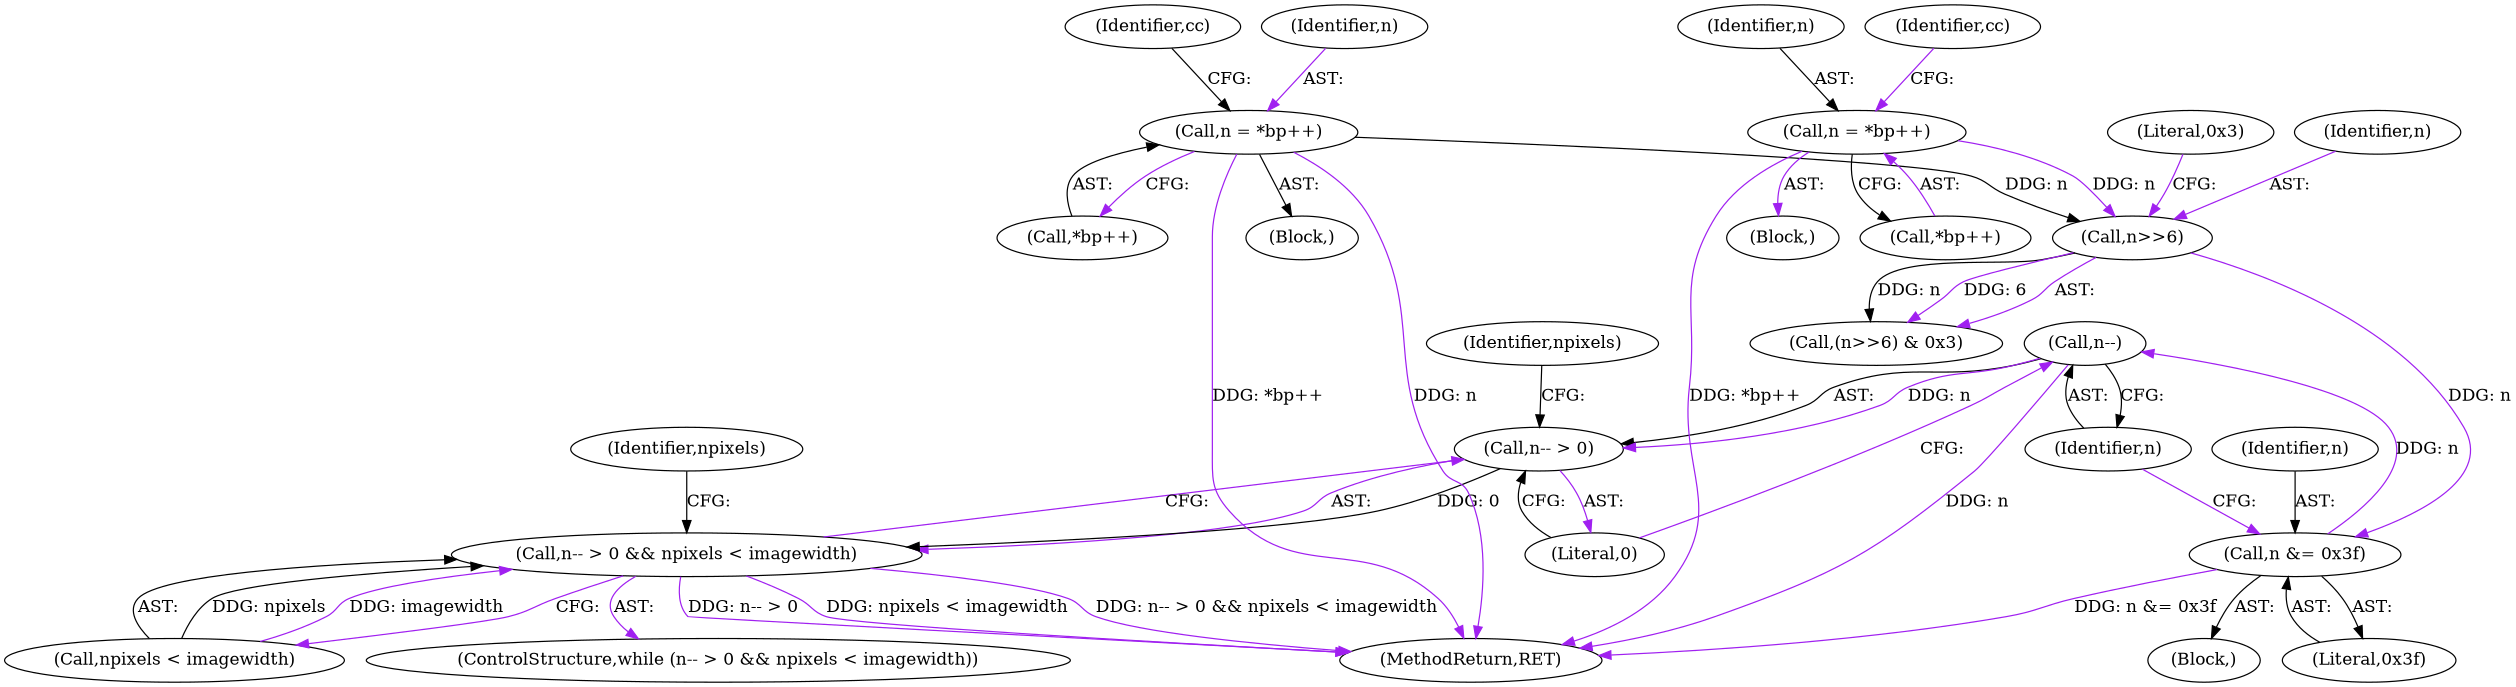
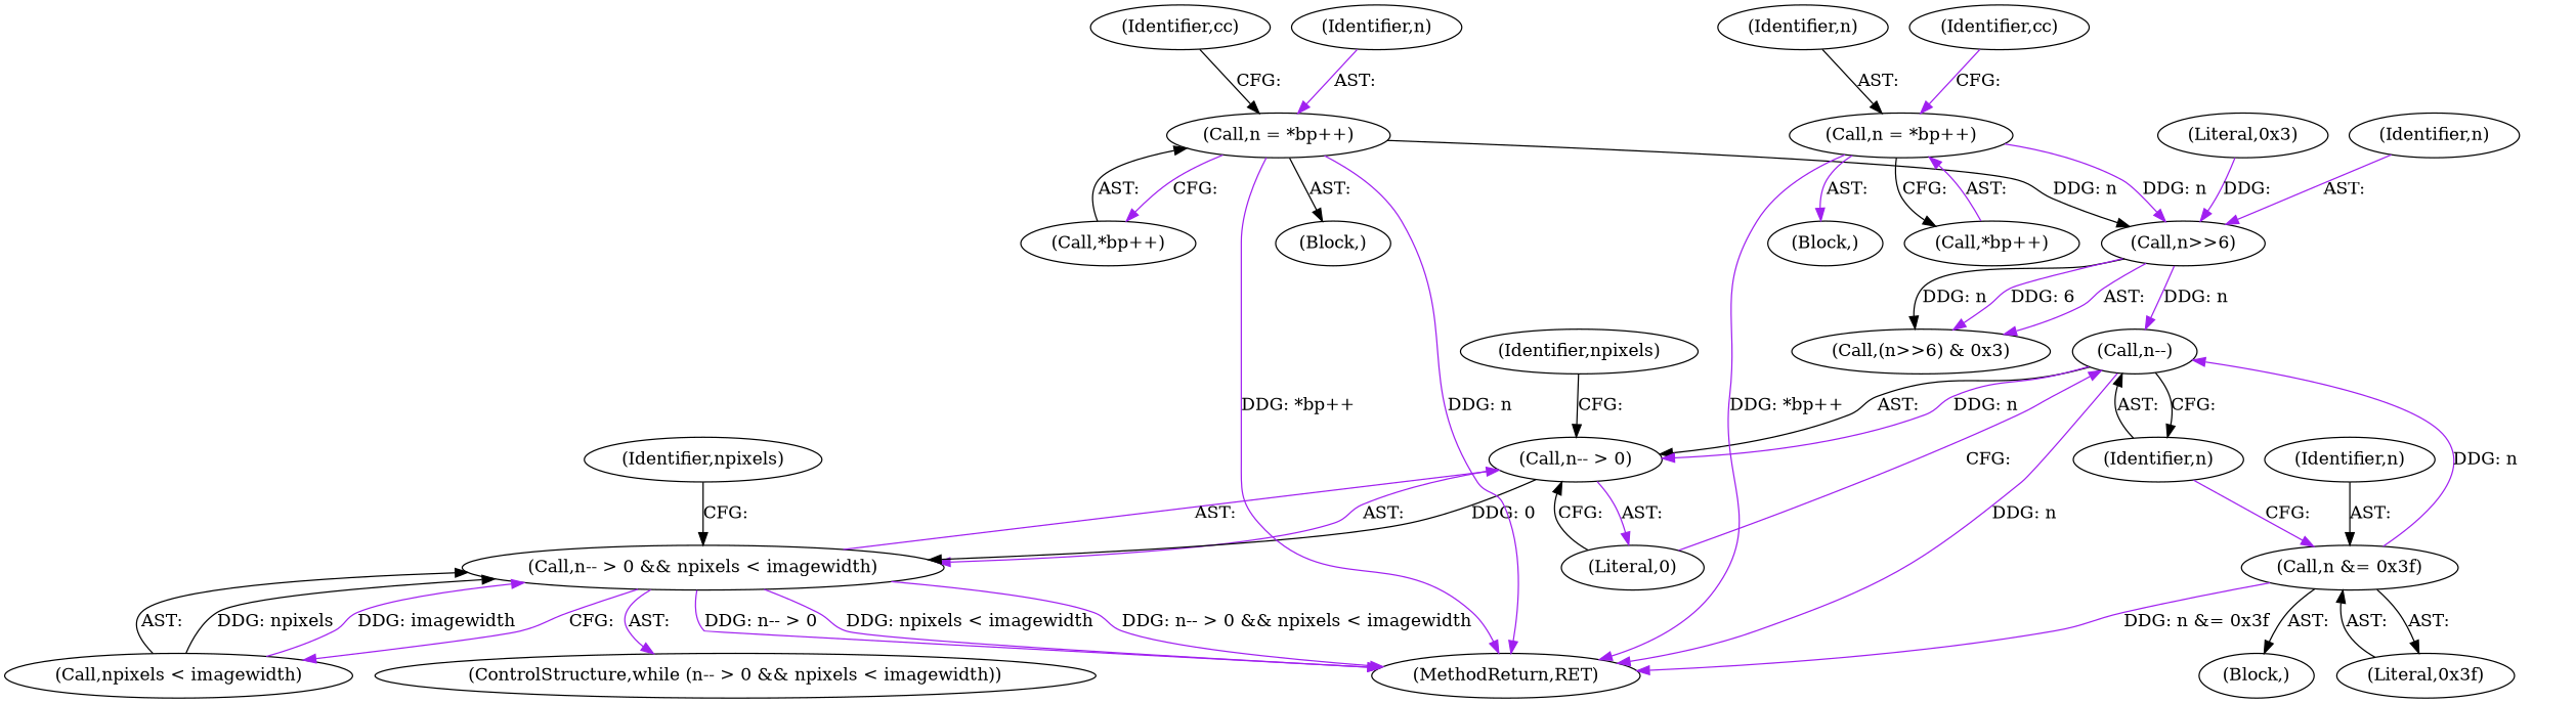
  digraph {
    edge [color=purple]
    n1 [label="(Call,n--)"]
    n2 [label="(Call,n-- > 0)"]
    n3 [label="(MethodReturn,RET)"]
    n4 [label="(Identifier,n)"]
    n5 [label="(Call,n-- > 0 && npixels < imagewidth)"]
    n6 [label="(Literal,0)"]
    n7 [label="(Call,n &= 0x3f)"]
    n8 [label="(Literal,0x3f)"]
    n9 [label="(Block,)"]
    n10 [label="(Call,n>>6)"]
    n11 [label="(Call,(n>>6) & 0x3)"]
    n12 [label="(Call,n = *bp++)"]
    n13 [label="(Block,)"]
    n14 [label="(Call,*bp++)"]
    n15 [label="(Call,n = *bp++)"]
    n16 [label="(Call,*bp++)"]
    n17 [label="(Block,)"]
    n18 [label="(Call,npixels < imagewidth)"]
    n19 [label="(ControlStructure,while (n-- > 0 && npixels < imagewidth))"]
    n20 [label="(Identifier,cc)"]
    n21 [label="(Identifier,n)"]
    n22 [label="(Identifier,npixels)"]
    n23 [label="(Literal,0x3)"]
    n24 [label="(Identifier,n)"]
    n25 [label="(Identifier,npixels)"]
    n26 [label="(Identifier,n)"]
    n27 [label="(Identifier,n)"]
    n28 [label="(Identifier,cc)"]
    n1 -> n2 [color=black label="AST: "]
    n1 -> n2 [label="DDG: n"]
    n1 -> n3 [label="DDG: n"]
    n1 -> n4 [color=black label="CFG: "]
    n2 -> n5 [label="AST: "]
    n2 -> n5 [color=black label="DDG: 0"]
    n2 -> n6 [label="AST: "]
    n4 -> n1 [color=black label="AST: "]
    n4 -> n7 [label="CFG: "]
-   n5 -> n2 [label="CFG: "]
+   n5 -> n2 [label="AST: "]
    n5 -> n3 [label="DDG: n-- > 0"]
    n5 -> n3 [label="DDG: npixels < imagewidth"]
    n5 -> n3 [label="DDG: n-- > 0 && npixels < imagewidth"]
    n5 -> n18 [label="CFG: "]
    n5 -> n19 [label="AST: "]
    n6 -> n1 [label="CFG: "]
    n6 -> n2 [color=black label="CFG: "]
    n7 -> n1 [label="DDG: n"]
    n7 -> n3 [label="DDG: n &= 0x3f"]
    n7 -> n8 [color=black label="AST: "]
    n7 -> n9 [color=black label="AST: "]
    n8 -> n7 [color=black label="AST: "]
-   n10 -> n7 [label="DDG: n"]
+   n10 -> n1 [label="DDG: n"]
    n10 -> n11 [label="AST: "]
    n10 -> n11 [color=black label="DDG: n"]
    n10 -> n11 [label="DDG: 6"]
    n12 -> n3 [label="DDG: n"]
    n12 -> n3 [label="DDG: *bp++"]
    n12 -> n10 [color=black label="DDG: n"]
    n12 -> n13 [color=black label="AST: "]
    n12 -> n14 [label="CFG: "]
    n14 -> n12 [color=black label="AST: "]
    n15 -> n3 [label="DDG: *bp++"]
    n15 -> n10 [label="DDG: n"]
    n15 -> n16 [color=black label="CFG: "]
    n15 -> n17 [label="AST: "]
    n16 -> n15 [label="AST: "]
    n18 -> n5 [color=black label="AST: "]
    n18 -> n5 [color=black label="DDG: npixels"]
    n18 -> n5 [label="DDG: imagewidth"]
    n20 -> n12 [color=black label="CFG: "]
    n21 -> n7 [color=black label="AST: "]
    n22 -> n2 [color=black label="CFG: "]
-   n23 -> n10 [label="CFG: "]
+   n23 -> n10 [label="DDG: "]
    n24 -> n10 [label="AST: "]
    n25 -> n5 [color=black label="CFG: "]
    n26 -> n15 [color=black label="AST: "]
    n27 -> n12 [label="AST: "]
    n28 -> n15 [label="CFG: "]
  }
